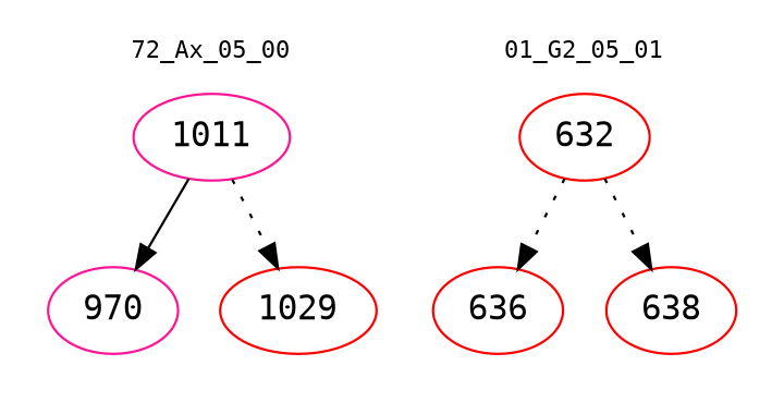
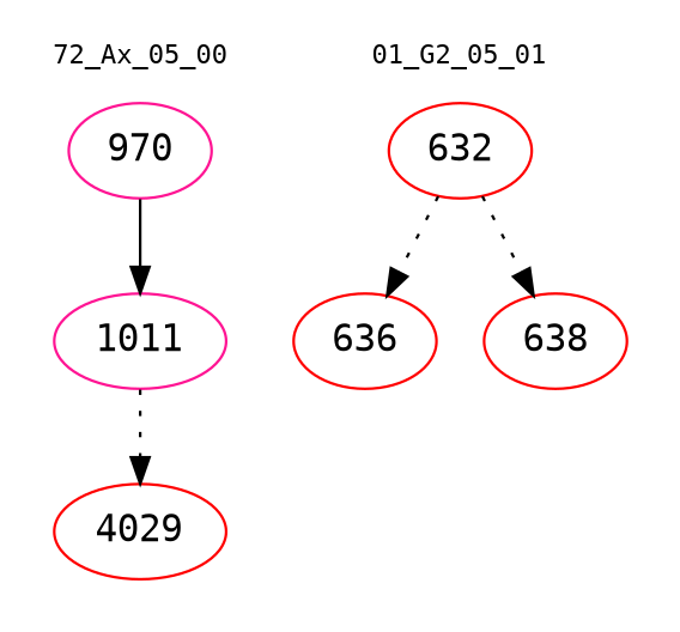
  digraph {
    fontname="DejaVu Sans Mono"
    node [color=red fontname="DejaVu Sans Mono"]
    edge [color=black fontname="DejaVu Sans Mono" style=dotted]
    n1 [color=deeppink label=1011]
    n2 [color=deeppink label=970]
-   n3 [label=1029]
+   n3 [label=4029]
    n4 [label=632]
    n5 [label=636]
    n6 [label=638]
    subgraph cluster_1 {
      color=white
      fontsize=10
      label="72_Ax_05_00"
      n1
      n2
      n3
    }
    subgraph cluster_2 {
      color=white
      fontsize=10
      label="01_G2_05_01"
      n4
      n5
      n6
    }
-   n1 -> n2 [style=solid]
+   n2 -> n1 [style=solid]
    n1 -> n3
    n4 -> n5
    n4 -> n6
  }
